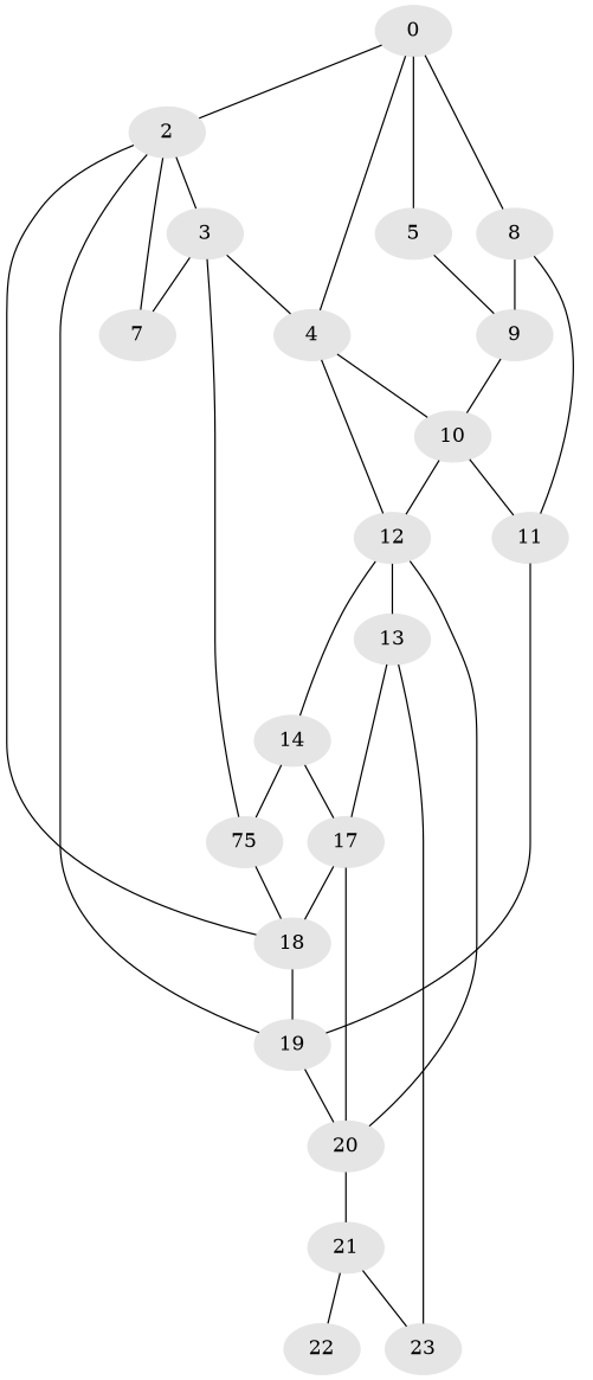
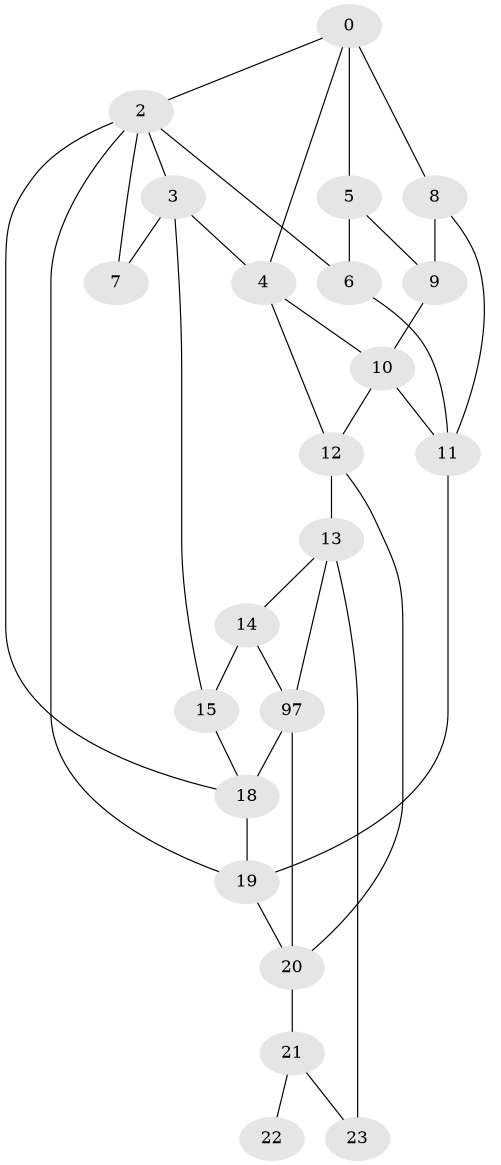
  graph {
    node [color=gray90 style=filled]
    edge [weight=1.0]
    n1 [label=0]
    2
    4
    5
    8
    3
+   6
    7
    18
    19
    10
    12
    9
    11
-   15 [label=75]
+   15
    20
    13
    14
-   17
+   17 [label=97]
    23
    21
    22
    n1 -- 2
    n1 -- 4
    n1 -- 5
    n1 -- 8 [weight=2.0]
    2 -- 3
+   2 -- 6
    2 -- 7
    2 -- 18
    2 -- 19
    4 -- 10
    4 -- 12
+   5 -- 6 [weight=2.0]
    5 -- 9
    8 -- 9 [weight=2.0]
    8 -- 11
    3 -- 4 [weight=2.0]
    3 -- 7
    3 -- 15
+   6 -- 11 [weight=2.0]
    18 -- 19
    19 -- 20 [weight=2.0]
    10 -- 12
    10 -- 11
    12 -- 20 [weight=2.0]
    12 -- 13 [weight=2.0]
    9 -- 10 [weight=2.0]
    11 -- 19 [weight=2.0]
    15 -- 18
    20 -- 21 [weight=2.0]
-   12 -- 14
+   13 -- 14
    13 -- 17
    13 -- 23
    14 -- 15 [weight=3.0]
    14 -- 17 [weight=2.0]
    17 -- 18 [weight=2.0]
    17 -- 20
    21 -- 23
    21 -- 22
  }
